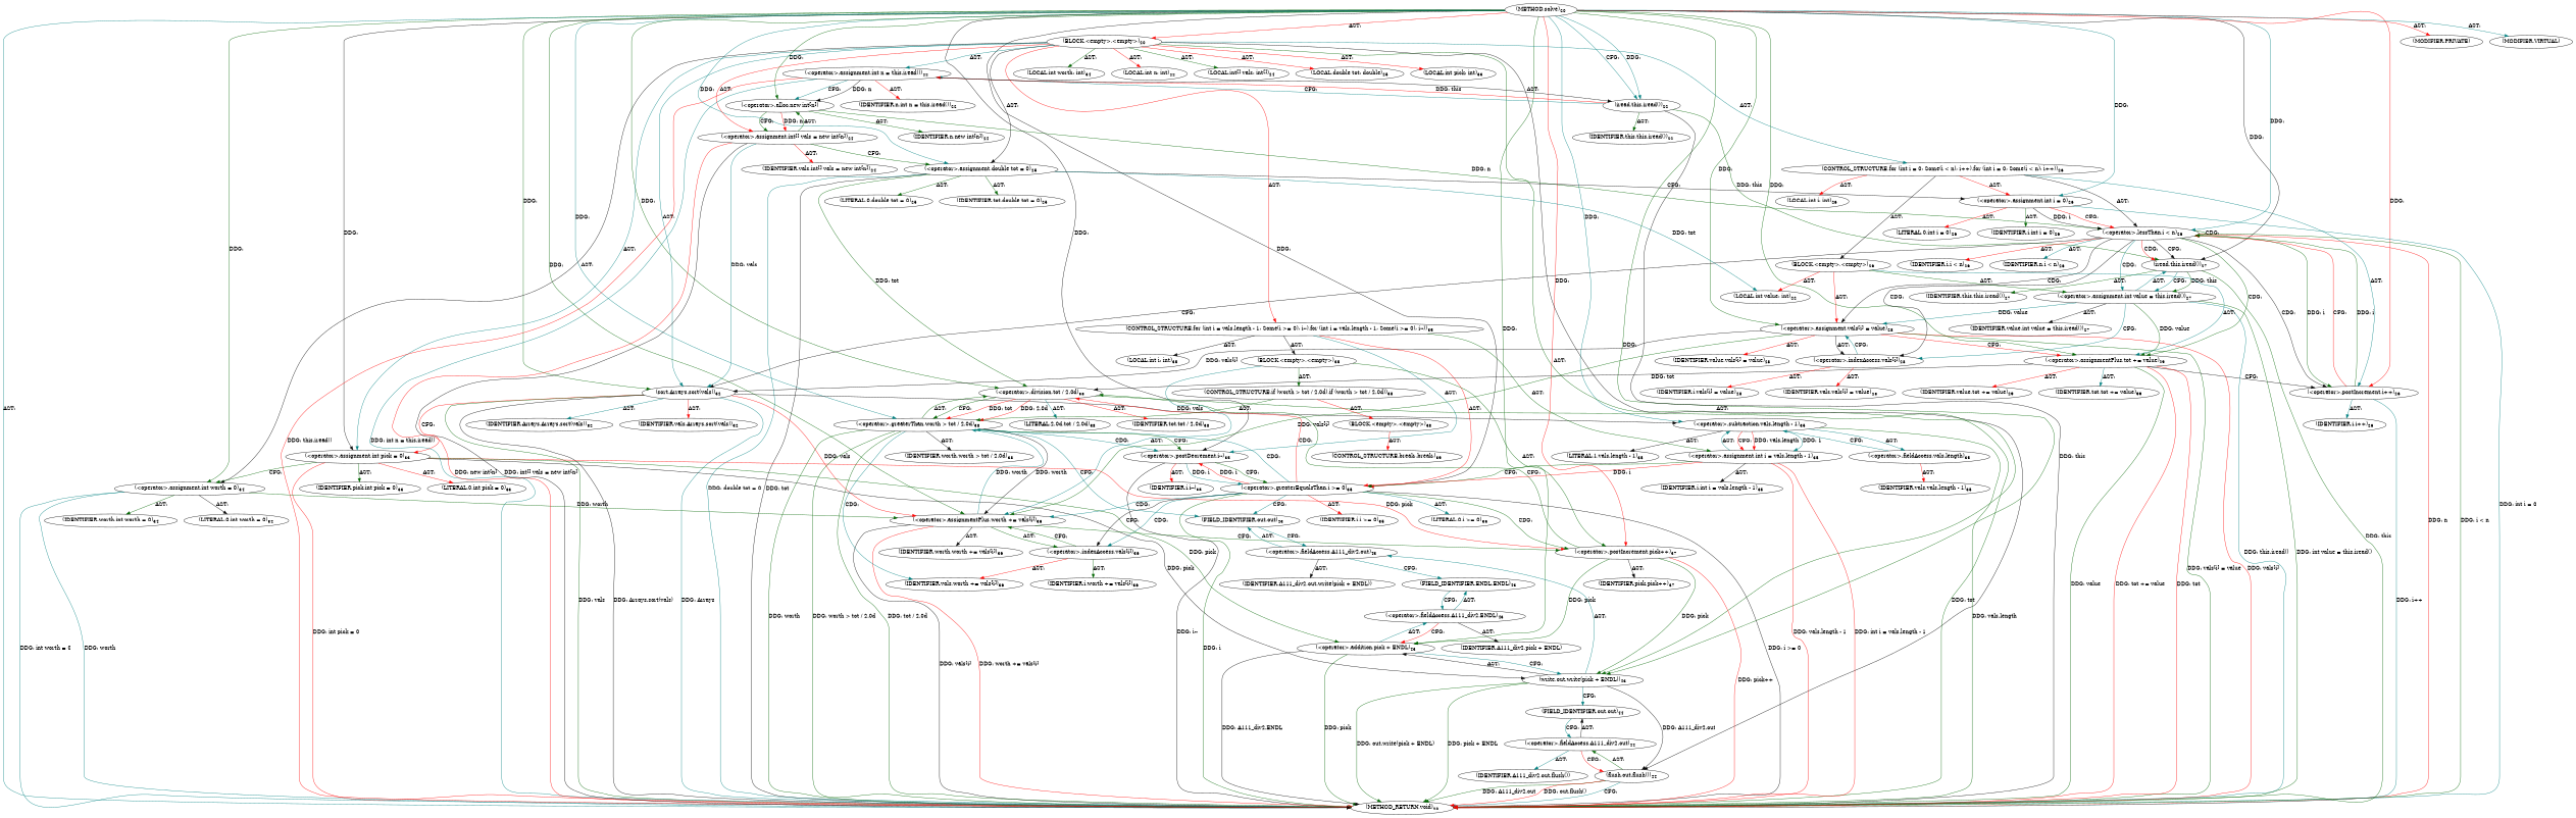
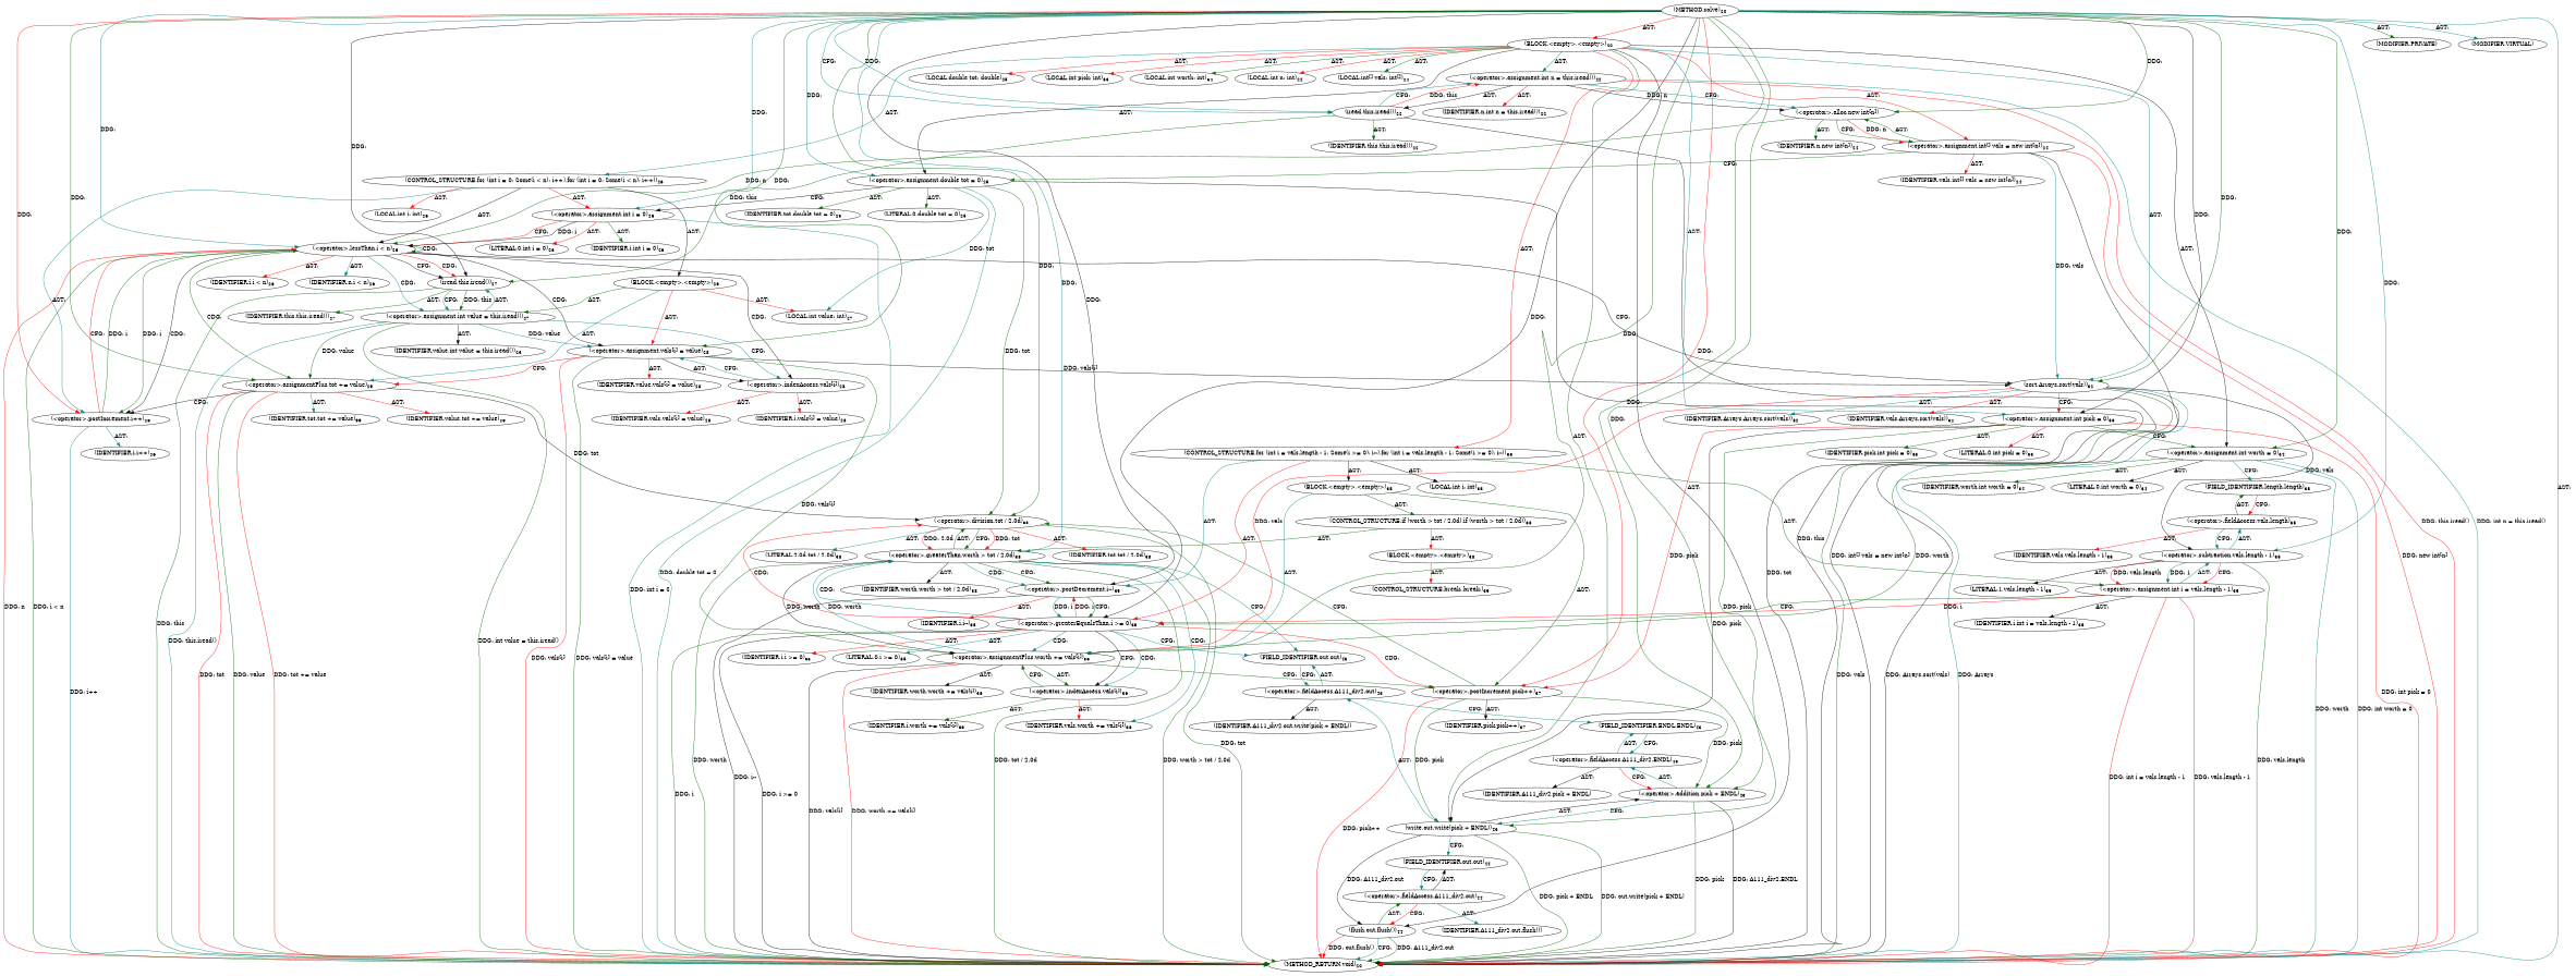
  digraph {
    edge [color=darkgreen]
    n1 [label=<(METHOD,solve)<SUB>20</SUB>>]
    n2 [label=<(BLOCK,&lt;empty&gt;,&lt;empty&gt;)<SUB>20</SUB>>]
    n3 [label=<(iread,this.iread())<SUB>22</SUB>>]
    n4 [label=<(&lt;operator&gt;.alloc,new int[n])>]
    n5 [label=<(&lt;operator&gt;.assignment,double tot = 0)<SUB>25</SUB>>]
    n6 [label=<(&lt;operator&gt;.assignment,int i = 0)<SUB>26</SUB>>]
    n7 [label=<(&lt;operator&gt;.lessThan,i &lt; n)<SUB>26</SUB>>]
    n8 [label=<(&lt;operator&gt;.postIncrement,i++)<SUB>26</SUB>>]
    n9 [label=<(iread,this.iread())<SUB>27</SUB>>]
    n10 [label=<(&lt;operator&gt;.assignment,vals[i] = value)<SUB>28</SUB>>]
    n11 [label=<(&lt;operator&gt;.assignmentPlus,tot += value)<SUB>29</SUB>>]
    n12 [label=<(sort,Arrays.sort(vals))<SUB>32</SUB>>]
    n13 [label=<(&lt;operator&gt;.assignment,int pick = 0)<SUB>33</SUB>>]
    n14 [label=<(&lt;operator&gt;.assignment,int worth = 0)<SUB>34</SUB>>]
    n15 [label=<(&lt;operator&gt;.subtraction,vals.length - 1)<SUB>35</SUB>>]
    n16 [label=<(&lt;operator&gt;.greaterEqualsThan,i &gt;= 0)<SUB>35</SUB>>]
    n17 [label=<(&lt;operator&gt;.postDecrement,i--)<SUB>35</SUB>>]
    n18 [label=<(&lt;operator&gt;.assignmentPlus,worth += vals[i])<SUB>36</SUB>>]
    n19 [label=<(&lt;operator&gt;.postIncrement,pick++)<SUB>37</SUB>>]
    n20 [label=<(&lt;operator&gt;.greaterThan,worth &gt; tot / 2.0d)<SUB>38</SUB>>]
    n21 [label=<(&lt;operator&gt;.division,tot / 2.0d)<SUB>38</SUB>>]
    n22 [label=<(write,out.write(pick + ENDL))<SUB>43</SUB>>]
    n23 [label=<(&lt;operator&gt;.addition,pick + ENDL)<SUB>43</SUB>>]
    n24 [label=<(MODIFIER,PRIVATE)>]
    n25 [label=<(MODIFIER,VIRTUAL)>]
    n26 [label=<(METHOD_RETURN,void)<SUB>20</SUB>>]
    n27 [label=<(LOCAL,int n: int)<SUB>22</SUB>>]
    n28 [label=<(&lt;operator&gt;.assignment,int n = this.iread())<SUB>22</SUB>>]
    n29 [label=<(LOCAL,int[] vals: int[])<SUB>24</SUB>>]
    n30 [label=<(&lt;operator&gt;.assignment,int[] vals = new int[n])<SUB>24</SUB>>]
    n31 [label=<(LOCAL,double tot: double)<SUB>25</SUB>>]
    n32 [label=<(CONTROL_STRUCTURE,for (int i = 0; Some(i &lt; n); i++),for (int i = 0; Some(i &lt; n); i++))<SUB>26</SUB>>]
    n33 [label=<(LOCAL,int pick: int)<SUB>33</SUB>>]
    n34 [label=<(LOCAL,int worth: int)<SUB>34</SUB>>]
    n35 [label=<(CONTROL_STRUCTURE,for (int i = vals.length - 1; Some(i &gt;= 0); i--),for (int i = vals.length - 1; Some(i &gt;= 0); i--))<SUB>35</SUB>>]
    n36 [label=<(flush,out.flush())<SUB>44</SUB>>]
    n37 [label=<(IDENTIFIER,this,this.iread())<SUB>22</SUB>>]
    n38 [label=<(IDENTIFIER,n,new int[n])<SUB>24</SUB>>]
    n39 [label=<(IDENTIFIER,tot,double tot = 0)<SUB>25</SUB>>]
    n40 [label=<(LITERAL,0,double tot = 0)<SUB>25</SUB>>]
-   n41 [label=<(LOCAL,int value: int)<SUB>22</SUB>>]
+   n41 [label=<(LOCAL,int value: int)<SUB>27</SUB>>]
    n42 [label=<(IDENTIFIER,i,int i = 0)<SUB>26</SUB>>]
    n43 [label=<(LITERAL,0,int i = 0)<SUB>26</SUB>>]
    n44 [label=<(IDENTIFIER,i,i &lt; n)<SUB>26</SUB>>]
    n45 [label=<(IDENTIFIER,n,i &lt; n)<SUB>26</SUB>>]
    n46 [label=<(&lt;operator&gt;.assignment,int value = this.iread())<SUB>27</SUB>>]
    n47 [label=<(&lt;operator&gt;.indexAccess,vals[i])<SUB>28</SUB>>]
    n48 [label=<(IDENTIFIER,i,i++)<SUB>26</SUB>>]
    n49 [label=<(IDENTIFIER,this,this.iread())<SUB>27</SUB>>]
    n50 [label=<(IDENTIFIER,value,vals[i] = value)<SUB>28</SUB>>]
    n51 [label=<(IDENTIFIER,tot,tot += value)<SUB>99</SUB>>]
    n52 [label=<(IDENTIFIER,value,tot += value)<SUB>29</SUB>>]
    n53 [label=<(IDENTIFIER,Arrays,Arrays.sort(vals))<SUB>82</SUB>>]
    n54 [label=<(IDENTIFIER,vals,Arrays.sort(vals))<SUB>32</SUB>>]
    n55 [label=<(IDENTIFIER,pick,int pick = 0)<SUB>33</SUB>>]
    n56 [label=<(LITERAL,0,int pick = 0)<SUB>33</SUB>>]
    n57 [label=<(IDENTIFIER,worth,int worth = 0)<SUB>34</SUB>>]
    n58 [label=<(LITERAL,0,int worth = 0)<SUB>34</SUB>>]
+   n59 [label=<(FIELD_IDENTIFIER,length,length)<SUB>35</SUB>>]
    n60 [label=<(&lt;operator&gt;.assignment,int i = vals.length - 1)<SUB>35</SUB>>]
    n61 [label=<(&lt;operator&gt;.fieldAccess,vals.length)<SUB>35</SUB>>]
    n62 [label=<(LITERAL,1,vals.length - 1)<SUB>35</SUB>>]
    n63 [label=<(IDENTIFIER,i,i &gt;= 0)<SUB>35</SUB>>]
    n64 [label=<(LITERAL,0,i &gt;= 0)<SUB>35</SUB>>]
    n65 [label=<(&lt;operator&gt;.indexAccess,vals[i])<SUB>36</SUB>>]
    n66 [label=<(FIELD_IDENTIFIER,out,out)<SUB>43</SUB>>]
    n67 [label=<(IDENTIFIER,i,i--)<SUB>35</SUB>>]
    n68 [label=<(IDENTIFIER,worth,worth += vals[i])<SUB>36</SUB>>]
    n69 [label=<(IDENTIFIER,pick,pick++)<SUB>37</SUB>>]
    n70 [label=<(IDENTIFIER,vals,worth += vals[i])<SUB>36</SUB>>]
    n71 [label=<(IDENTIFIER,worth,worth &gt; tot / 2.0d)<SUB>38</SUB>>]
    n72 [label=<(IDENTIFIER,tot,tot / 2.0d)<SUB>38</SUB>>]
    n73 [label=<(LITERAL,2.0d,tot / 2.0d)<SUB>38</SUB>>]
    n74 [label=<(&lt;operator&gt;.fieldAccess,A111_div2.out)<SUB>43</SUB>>]
    n75 [label=<(FIELD_IDENTIFIER,out,out)<SUB>44</SUB>>]
    n76 [label=<(&lt;operator&gt;.fieldAccess,A111_div2.ENDL)<SUB>43</SUB>>]
    n77 [label=<(IDENTIFIER,n,int n = this.iread())<SUB>22</SUB>>]
    n78 [label=<(IDENTIFIER,vals,int[] vals = new int[n])<SUB>24</SUB>>]
    n79 [label=<(LOCAL,int i: int)<SUB>26</SUB>>]
    n80 [label=<(BLOCK,&lt;empty&gt;,&lt;empty&gt;)<SUB>26</SUB>>]
    n81 [label=<(LOCAL,int i: int)<SUB>35</SUB>>]
    n82 [label=<(BLOCK,&lt;empty&gt;,&lt;empty&gt;)<SUB>35</SUB>>]
    n83 [label=<(&lt;operator&gt;.fieldAccess,A111_div2.out)<SUB>44</SUB>>]
-   n84 [label=<(IDENTIFIER,value,int value = this.iread())<SUB>27</SUB>>]
+   n84 [label=<(IDENTIFIER,value,int value = this.iread())<SUB>23</SUB>>]
    n85 [label=<(IDENTIFIER,vals,vals[i] = value)<SUB>28</SUB>>]
    n86 [label=<(IDENTIFIER,i,vals[i] = value)<SUB>28</SUB>>]
    n87 [label=<(IDENTIFIER,i,int i = vals.length - 1)<SUB>35</SUB>>]
    n88 [label=<(CONTROL_STRUCTURE,if (worth &gt; tot / 2.0d),if (worth &gt; tot / 2.0d))<SUB>38</SUB>>]
    n89 [label=<(IDENTIFIER,vals,vals.length - 1)<SUB>35</SUB>>]
    n90 [label=<(IDENTIFIER,i,worth += vals[i])<SUB>36</SUB>>]
    n91 [label=<(BLOCK,&lt;empty&gt;,&lt;empty&gt;)<SUB>38</SUB>>]
    n92 [label=<(CONTROL_STRUCTURE,break;,break;)<SUB>39</SUB>>]
    n93 [label=<(IDENTIFIER,A111_div2,out.write(pick + ENDL))>]
    n94 [label=<(FIELD_IDENTIFIER,ENDL,ENDL)<SUB>43</SUB>>]
    n95 [label=<(IDENTIFIER,A111_div2,pick + ENDL)>]
    n96 [label=<(IDENTIFIER,A111_div2,out.flush())>]
    n1 -> n2 [color=red label="AST: "]
    n1 -> n3 [color=teal label="CFG: "]
    n1 -> n3 [color=teal label="DDG: "]
    n1 -> n4 [label="DDG: "]
    n1 -> n5 [color=teal label="DDG: "]
    n1 -> n6 [color=teal label="DDG: "]
    n1 -> n7 [color=teal label="DDG: "]
    n1 -> n8 [color=red label="DDG: "]
    n1 -> n9 [color=black label="DDG: "]
    n1 -> n10 [label="DDG: "]
    n1 -> n11 [label="DDG: "]
    n1 -> n12 [label="DDG: "]
    n1 -> n13 [color=black label="DDG: "]
    n1 -> n14 [label="DDG: "]
    n1 -> n15 [color=teal label="DDG: "]
    n1 -> n16 [color=black label="DDG: "]
    n1 -> n17 [color=black label="DDG: "]
    n1 -> n18 [label="DDG: "]
    n1 -> n19 [color=red label="DDG: "]
    n1 -> n20 [color=teal label="DDG: "]
    n1 -> n21 [label="DDG: "]
    n1 -> n22 [label="DDG: "]
    n1 -> n23 [label="DDG: "]
-   n1 -> n24 [color=red label="AST: "]
+   n1 -> n24 [label="AST: "]
    n1 -> n25 [color=teal label="AST: "]
    n1 -> n26 [color=teal label="AST: "]
    n2 -> n5 [color=black label="AST: "]
    n2 -> n12 [color=teal label="AST: "]
    n2 -> n13 [color=teal label="AST: "]
    n2 -> n14 [color=black label="AST: "]
    n2 -> n22 [label="AST: "]
    n2 -> n27 [color=red label="AST: "]
    n2 -> n28 [color=teal label="AST: "]
    n2 -> n29 [label="AST: "]
    n2 -> n30 [color=red label="AST: "]
    n2 -> n31 [color=red label="AST: "]
    n2 -> n32 [color=teal label="AST: "]
    n2 -> n33 [color=red label="AST: "]
    n2 -> n34 [label="AST: "]
    n2 -> n35 [color=red label="AST: "]
    n2 -> n36 [color=black label="AST: "]
    n3 -> n9 [label="DDG: this"]
    n3 -> n26 [color=black label="DDG: this"]
    n3 -> n28 [color=teal label="CFG: "]
    n3 -> n28 [color=red label="DDG: this"]
    n3 -> n37 [label="AST: "]
    n4 -> n7 [label="DDG: n"]
    n4 -> n30 [label="CFG: "]
    n4 -> n30 [color=red label="DDG: n"]
    n4 -> n38 [label="AST: "]
    n5 -> n6 [color=black label="CFG: "]
    n5 -> n21 [label="DDG: tot"]
    n5 -> n26 [color=black label="DDG: tot"]
    n5 -> n26 [color=teal label="DDG: double tot = 0"]
    n5 -> n39 [label="AST: "]
    n5 -> n40 [label="AST: "]
    n5 -> n41 [color=teal label="DDG: tot"]
    n6 -> n7 [color=red label="CFG: "]
    n6 -> n7 [color=black label="DDG: i"]
    n6 -> n26 [color=teal label="DDG: int i = 0"]
    n6 -> n42 [label="AST: "]
    n6 -> n43 [color=red label="AST: "]
    n7 -> n7 [label="CDG: "]
    n7 -> n8 [label="DDG: i"]
    n7 -> n8 [color=black label="CDG: "]
    n7 -> n9 [color=black label="CFG: "]
    n7 -> n9 [color=red label="CDG: "]
    n7 -> n10 [color=black label="CDG: "]
    n7 -> n11 [label="CDG: "]
    n7 -> n12 [color=black label="CFG: "]
    n7 -> n26 [color=red label="DDG: n"]
    n7 -> n26 [label="DDG: i &lt; n"]
    n7 -> n44 [color=red label="AST: "]
    n7 -> n45 [color=teal label="AST: "]
    n7 -> n46 [color=teal label="CDG: "]
    n7 -> n47 [color=black label="CDG: "]
    n8 -> n7 [color=red label="CFG: "]
    n8 -> n7 [label="DDG: i"]
    n8 -> n26 [color=teal label="DDG: i++"]
    n8 -> n48 [color=teal label="AST: "]
    n9 -> n26 [label="DDG: this"]
    n9 -> n46 [color=teal label="CFG: "]
    n9 -> n46 [label="DDG: this"]
    n9 -> n49 [label="AST: "]
    n10 -> n11 [color=red label="CFG: "]
    n10 -> n12 [color=black label="DDG: vals[i]"]
    n10 -> n18 [label="DDG: vals[i]"]
    n10 -> n26 [color=red label="DDG: vals[i]"]
    n10 -> n26 [label="DDG: vals[i] = value"]
    n10 -> n47 [color=black label="AST: "]
    n10 -> n50 [color=red label="AST: "]
    n11 -> n8 [color=black label="CFG: "]
    n11 -> n21 [color=black label="DDG: tot"]
    n11 -> n26 [color=red label="DDG: tot"]
    n11 -> n26 [label="DDG: value"]
    n11 -> n26 [color=red label="DDG: tot += value"]
    n11 -> n51 [color=teal label="AST: "]
    n11 -> n52 [color=red label="AST: "]
    n12 -> n13 [color=red label="CFG: "]
    n12 -> n15 [color=black label="DDG: vals"]
    n12 -> n18 [color=red label="DDG: vals"]
    n12 -> n26 [label="DDG: vals"]
    n12 -> n26 [color=black label="DDG: Arrays.sort(vals)"]
    n12 -> n26 [color=teal label="DDG: Arrays"]
    n12 -> n53 [color=teal label="AST: "]
    n12 -> n54 [color=red label="AST: "]
    n13 -> n14 [label="CFG: "]
    n13 -> n19 [color=red label="DDG: pick"]
    n13 -> n22 [color=black label="DDG: pick"]
    n13 -> n23 [label="DDG: pick"]
    n13 -> n26 [color=red label="DDG: int pick = 0"]
    n13 -> n55 [label="AST: "]
    n13 -> n56 [color=red label="AST: "]
    n14 -> n18 [label="DDG: worth"]
    n14 -> n26 [color=teal label="DDG: worth"]
    n14 -> n26 [color=teal label="DDG: int worth = 0"]
    n14 -> n57 [label="AST: "]
    n14 -> n58 [color=black label="AST: "]
+   n14 -> n59 [color=teal label="CFG: "]
    n15 -> n26 [label="DDG: vals.length"]
    n15 -> n60 [color=red label="CFG: "]
    n15 -> n60 [color=red label="DDG: vals.length"]
    n15 -> n60 [color=teal label="DDG: 1"]
    n15 -> n61 [color=teal label="AST: "]
    n15 -> n62 [color=black label="AST: "]
    n16 -> n17 [color=red label="DDG: i"]
    n16 -> n18 [color=teal label="CDG: "]
-   n16 -> n19 [label="CDG: "]
+   n16 -> n19 [color=red label="CDG: "]
    n16 -> n20 [color=teal label="CDG: "]
    n16 -> n21 [color=red label="CDG: "]
    n16 -> n26 [label="DDG: i"]
    n16 -> n26 [color=black label="DDG: i &gt;= 0"]
    n16 -> n63 [color=red label="AST: "]
    n16 -> n64 [color=teal label="AST: "]
    n16 -> n65 [color=black label="CFG: "]
    n16 -> n65 [color=teal label="CDG: "]
    n16 -> n66 [color=teal label="CFG: "]
    n17 -> n16 [label="CFG: "]
    n17 -> n16 [color=teal label="DDG: i"]
    n17 -> n26 [color=black label="DDG: i--"]
    n17 -> n67 [color=red label="AST: "]
    n18 -> n19 [label="CFG: "]
    n18 -> n20 [color=teal label="DDG: worth"]
    n18 -> n26 [color=black label="DDG: vals[i]"]
    n18 -> n26 [color=red label="DDG: worth += vals[i]"]
    n18 -> n65 [label="AST: "]
    n18 -> n68 [color=black label="AST: "]
    n19 -> n21 [label="CFG: "]
    n19 -> n22 [label="DDG: pick"]
    n19 -> n23 [label="DDG: pick"]
    n19 -> n26 [color=red label="DDG: pick++"]
    n19 -> n69 [color=black label="AST: "]
    n20 -> n17 [label="CFG: "]
    n20 -> n17 [color=teal label="CDG: "]
    n20 -> n18 [color=black label="DDG: worth"]
    n20 -> n21 [label="AST: "]
    n20 -> n26 [label="DDG: worth"]
    n20 -> n26 [label="DDG: tot / 2.0d"]
    n20 -> n26 [label="DDG: worth &gt; tot / 2.0d"]
    n20 -> n66 [color=teal label="CFG: "]
    n20 -> n70 [color=teal label="CDG: "]
    n20 -> n71 [color=black label="AST: "]
    n21 -> n20 [label="CFG: "]
    n21 -> n20 [color=red label="DDG: tot"]
    n21 -> n20 [color=red label="DDG: 2.0d"]
    n21 -> n26 [label="DDG: tot"]
    n21 -> n72 [color=red label="AST: "]
    n21 -> n73 [color=teal label="AST: "]
    n22 -> n23 [color=black label="AST: "]
    n22 -> n26 [label="DDG: pick + ENDL"]
    n22 -> n26 [label="DDG: out.write(pick + ENDL)"]
    n22 -> n36 [color=black label="DDG: A111_div2.out"]
    n22 -> n74 [color=teal label="AST: "]
    n22 -> n75 [color=teal label="CFG: "]
    n23 -> n22 [color=teal label="CFG: "]
    n23 -> n26 [label="DDG: pick"]
    n23 -> n26 [color=black label="DDG: A111_div2.ENDL"]
    n23 -> n76 [color=teal label="AST: "]
    n28 -> n3 [color=black label="AST: "]
    n28 -> n4 [color=teal label="CFG: "]
    n28 -> n4 [color=black label="DDG: n"]
    n28 -> n26 [color=red label="DDG: this.iread()"]
    n28 -> n26 [color=teal label="DDG: int n = this.iread()"]
    n28 -> n77 [color=red label="AST: "]
    n30 -> n4 [label="AST: "]
    n30 -> n5 [label="CFG: "]
    n30 -> n12 [color=teal label="DDG: vals"]
    n30 -> n26 [color=red label="DDG: new int[n]"]
    n30 -> n26 [color=black label="DDG: int[] vals = new int[n]"]
    n30 -> n78 [color=red label="AST: "]
    n32 -> n6 [color=red label="AST: "]
    n32 -> n7 [color=black label="AST: "]
    n32 -> n8 [color=teal label="AST: "]
    n32 -> n79 [color=red label="AST: "]
    n32 -> n80 [color=black label="AST: "]
    n35 -> n16 [color=red label="AST: "]
    n35 -> n17 [color=teal label="AST: "]
    n35 -> n60 [label="AST: "]
    n35 -> n81 [color=black label="AST: "]
    n35 -> n82 [color=black label="AST: "]
    n36 -> n26 [color=teal label="CFG: "]
    n36 -> n26 [label="DDG: A111_div2.out"]
    n36 -> n26 [color=red label="DDG: out.flush()"]
    n36 -> n83 [label="AST: "]
    n46 -> n9 [color=teal label="AST: "]
    n46 -> n10 [color=teal label="DDG: value"]
    n46 -> n11 [label="DDG: value"]
    n46 -> n26 [color=teal label="DDG: this.iread()"]
    n46 -> n26 [label="DDG: int value = this.iread()"]
    n46 -> n47 [color=teal label="CFG: "]
    n46 -> n84 [color=black label="AST: "]
    n47 -> n10 [color=teal label="CFG: "]
    n47 -> n85 [color=red label="AST: "]
    n47 -> n86 [color=red label="AST: "]
+   n59 -> n61 [color=red label="CFG: "]
    n60 -> n15 [color=teal label="AST: "]
    n60 -> n16 [label="CFG: "]
    n60 -> n16 [color=red label="DDG: i"]
    n60 -> n26 [color=red label="DDG: vals.length - 1"]
    n60 -> n26 [color=red label="DDG: int i = vals.length - 1"]
    n60 -> n87 [color=black label="AST: "]
    n61 -> n15 [color=teal label="CFG: "]
+   n61 -> n59 [label="AST: "]
    n61 -> n89 [color=red label="AST: "]
    n65 -> n18 [label="CFG: "]
    n65 -> n70 [color=red label="AST: "]
    n65 -> n90 [label="AST: "]
    n66 -> n74 [color=teal label="CFG: "]
    n74 -> n66 [color=teal label="AST: "]
    n74 -> n93 [color=black label="AST: "]
    n74 -> n94 [color=teal label="CFG: "]
    n75 -> n83 [color=teal label="CFG: "]
    n76 -> n23 [color=red label="CFG: "]
    n76 -> n94 [color=teal label="AST: "]
    n76 -> n95 [color=black label="AST: "]
    n80 -> n10 [color=red label="AST: "]
    n80 -> n11 [color=teal label="AST: "]
    n80 -> n41 [color=red label="AST: "]
    n80 -> n46 [label="AST: "]
    n82 -> n18 [color=teal label="AST: "]
    n82 -> n19 [label="AST: "]
    n82 -> n88 [label="AST: "]
    n83 -> n36 [color=red label="CFG: "]
    n83 -> n75 [color=black label="AST: "]
    n83 -> n96 [color=teal label="AST: "]
    n88 -> n20 [label="AST: "]
    n88 -> n91 [color=red label="AST: "]
    n91 -> n92 [color=red label="AST: "]
    n94 -> n76 [color=teal label="CFG: "]
  }
